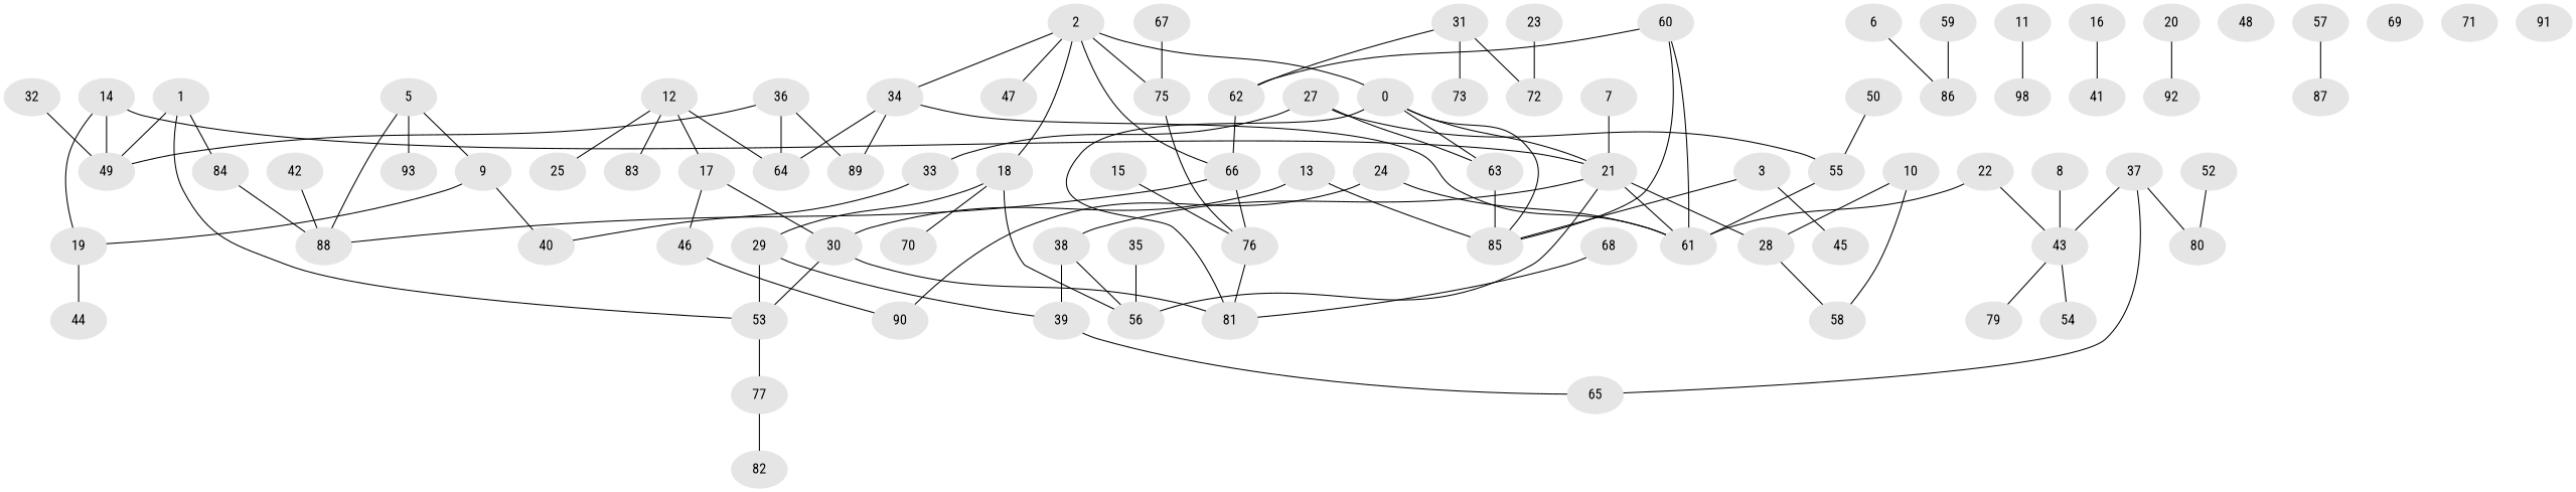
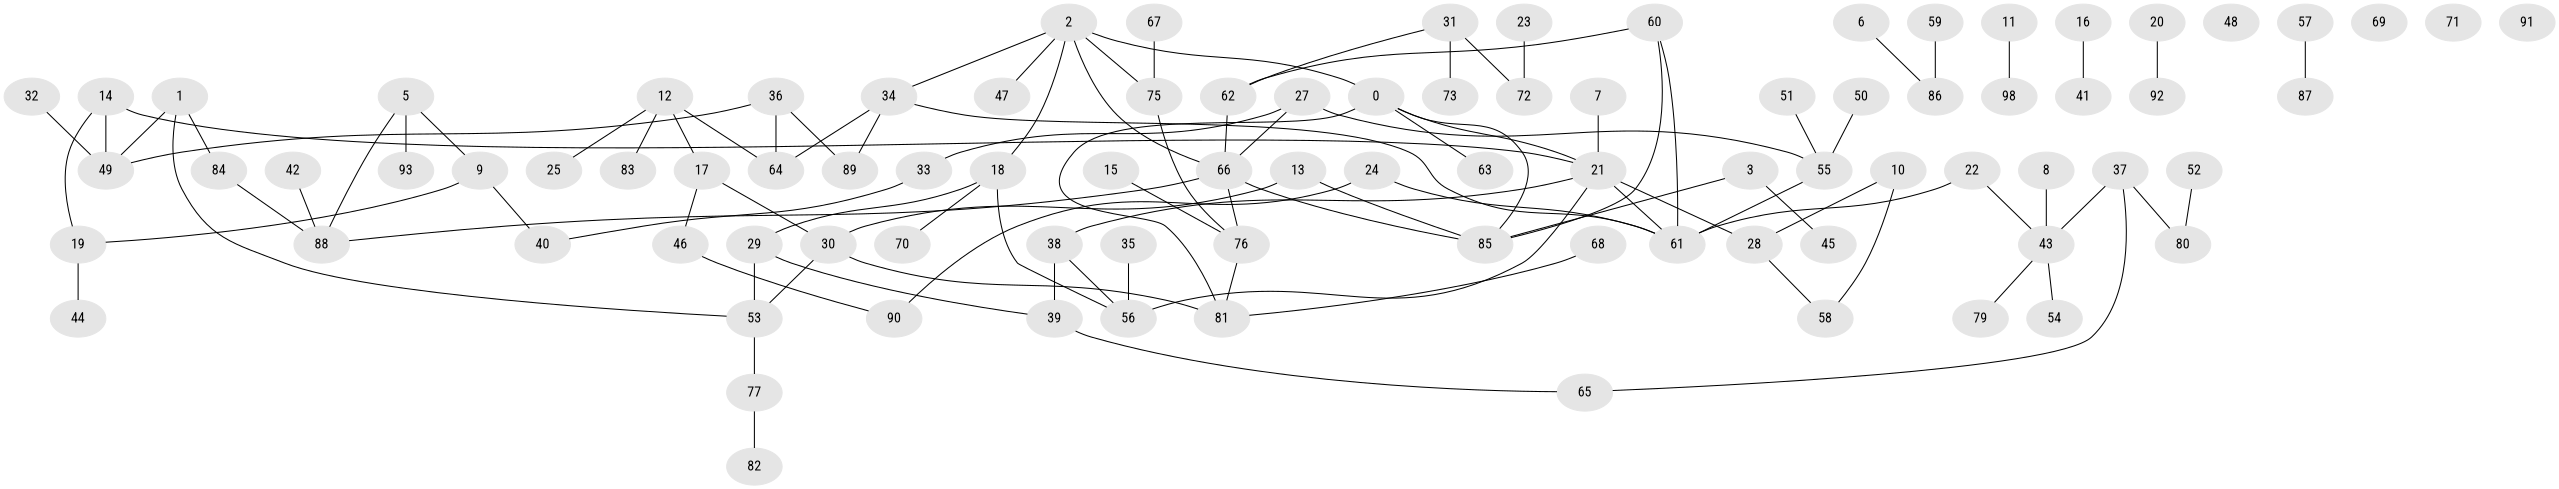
  graph {
    fontname="Roboto Condensed"
    node [color=gray90 fontname="Roboto Condensed" style=filled]
    edge [fontname="Roboto Condensed"]
    1
    49
    53
    84
    77
    88
    n7 [label=0]
    2
    18
    34
    47
    66
    75
    85
    21
    63
    81
    29
    56
    70
    64
    61
    89
    76
    3
    45
    28
    38
    5
    9
    93
    19
    40
    6
    86
    7
    8
    43
    54
    79
    44
    10
    58
    n44 [label=98]
    11
    12
    17
    25
    83
    30
    46
    13
    14
    15
    16
    41
    90
    39
    20
    92
    22
    23
    72
    24
    27
    33
    55
    65
    31
    62
    73
    32
    35
    36
    37
    80
    42
    48
    50
+   51
    52
    82
    57
    87
    59
    60
    67
    68
    69
    71
    91
    1 -- 49
    1 -- 53
    1 -- 84
    53 -- 77
    84 -- 88
    77 -- 82
    n7 -- 85
    n7 -- 21
    n7 -- 63
    n7 -- 81
    2 -- n7
    2 -- 18
    2 -- 34
    2 -- 47
    2 -- 66
    2 -- 75
    18 -- 29
    18 -- 56
    18 -- 70
    34 -- 64
    34 -- 61
    34 -- 89
    66 -- 88
-   63 -- 85
+   66 -- 85
    66 -- 76
    75 -- 76
    21 -- 56
    21 -- 61
    21 -- 28
    21 -- 38
    29 -- 53
    29 -- 39
    76 -- 81
    3 -- 85
    3 -- 45
    28 -- 58
    38 -- 56
    38 -- 39
    5 -- 88
    5 -- 9
    5 -- 93
    9 -- 19
    9 -- 40
    19 -- 44
    6 -- 86
    7 -- 21
    8 -- 43
    43 -- 54
    43 -- 79
    10 -- 28
    10 -- 58
    11 -- n44
    12 -- 64
    12 -- 17
    12 -- 25
    12 -- 83
    17 -- 30
    17 -- 46
    30 -- 53
    30 -- 81
    46 -- 90
    13 -- 85
    13 -- 30
    14 -- 49
    14 -- 21
    14 -- 19
    15 -- 76
    16 -- 41
    39 -- 65
    20 -- 92
    22 -- 61
    22 -- 43
    23 -- 72
    24 -- 61
    24 -- 90
-   27 -- 63
+   27 -- 66
    27 -- 33
    27 -- 55
    33 -- 40
    55 -- 61
    31 -- 72
    31 -- 62
    31 -- 73
    62 -- 66
    32 -- 49
    35 -- 56
    36 -- 49
    36 -- 64
    36 -- 89
    37 -- 43
    37 -- 65
    37 -- 80
    42 -- 88
    50 -- 55
+   51 -- 55
    52 -- 80
    57 -- 87
    59 -- 86
    60 -- 85
    60 -- 61
    60 -- 62
    67 -- 75
    68 -- 81
  }
